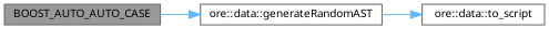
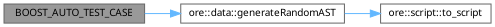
  digraph {
    fontname="Noto Sans"
    rankdir=LR
    node [color=grey40 fillcolor=white fontname="Noto Sans" fontsize=10 shape=box style=filled]
    edge [color=steelblue1 fontname="Noto Sans" fontsize=10 labelfontname=Helvetica labelfontsize=10 style=solid]
-   n1 [color=gray40 fillcolor=grey60 fontcolor=black height=0.2 label=BOOST_AUTO_AUTO_CASE width=0.4]
+   n1 [color=gray40 fillcolor=grey60 fontcolor=black height=0.2 label=BOOST_AUTO_TEST_CASE width=0.4]
    n2 [height=0.2 label="ore::data::generateRandomAST" width=0.4]
-   n3 [height=0.2 label="ore::data::to_script" width=0.4]
+   n3 [height=0.2 label="ore::script::to_script" width=0.4]
    n1 -> n2
    n2 -> n3
  }
